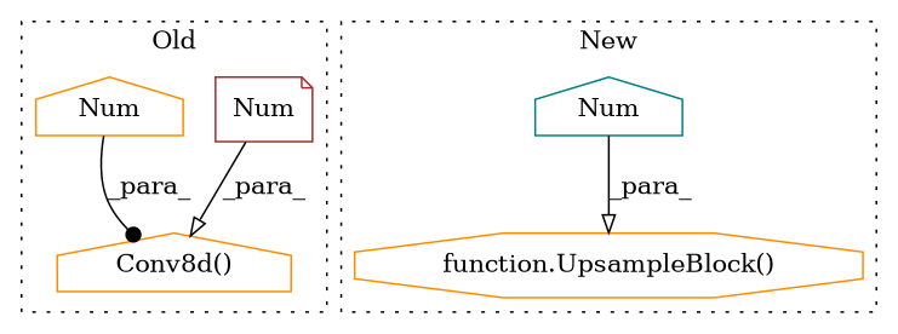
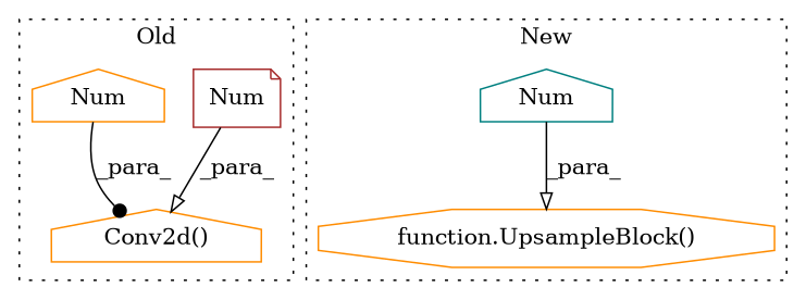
  digraph {
    node [a=76 color=darkorange l=2 shape=house]
    edge [arrowhead=onormal]
-   n1 [a=75 l="10,1" label="Conv8d()" s="6268,6308"]
+   n1 [a=75 l="10,1" label="Conv2d()" s="6268,6308"]
    n2 [color=brown label=Num s=6282 shape=note]
    n3 [label=Num s=6278]
    n4 [a=75 l="14,1" label="function.UpsampleBlock()" s="4649,4665" shape=octagon]
    n5 [color=teal label=Num s=4663]
    subgraph cluster_1 {
      label=Old
      style=dotted
      n1
      n2
      n3
    }
    subgraph cluster_2 {
      label=New
      style=dotted
      n4
      n5
    }
    n2 -> n1 [label=_para_]
    n3 -> n1 [arrowhead=dot label=_para_]
    n5 -> n4 [label=_para_]
  }
